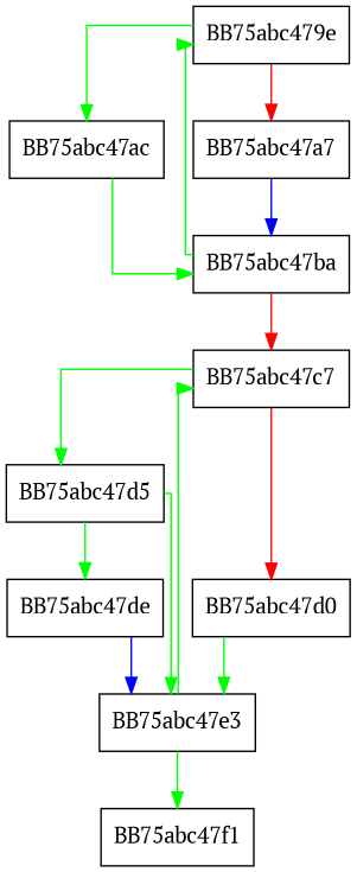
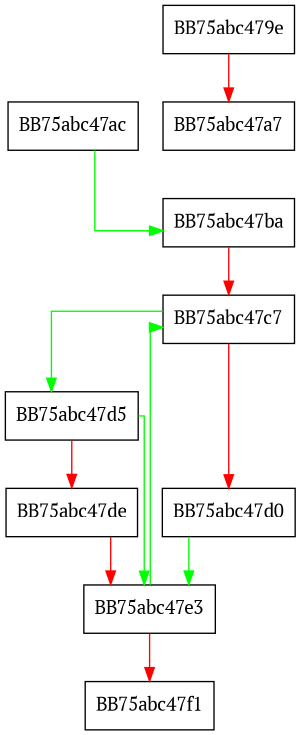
  digraph {
    fontname="PT Serif"
    splines=ortho
    node [fontname="PT Serif" shape=box]
    edge [color=green fontname="PT Serif"]
    BB75abc479e
    BB75abc47ac
    BB75abc47a7
    BB75abc47ba
    BB75abc47c7
    BB75abc47d5
    BB75abc47d0
    BB75abc47e3
    BB75abc47de
    BB75abc47f1
-   BB75abc479e -> BB75abc47ac
    BB75abc479e -> BB75abc47a7 [color=red]
    BB75abc47ac -> BB75abc47ba
-   BB75abc47a7 -> BB75abc47ba [color=blue]
-   BB75abc47ba -> BB75abc479e
    BB75abc47ba -> BB75abc47c7 [color=red]
    BB75abc47c7 -> BB75abc47d5
    BB75abc47c7 -> BB75abc47d0 [color=red]
    BB75abc47d5 -> BB75abc47e3
-   BB75abc47d5 -> BB75abc47de
+   BB75abc47d5 -> BB75abc47de [color=red]
    BB75abc47d0 -> BB75abc47e3
    BB75abc47e3 -> BB75abc47c7
-   BB75abc47e3 -> BB75abc47f1
-   BB75abc47de -> BB75abc47e3 [color=blue]
+   BB75abc47e3 -> BB75abc47f1 [color=red]
+   BB75abc47de -> BB75abc47e3 [color=red]
  }
